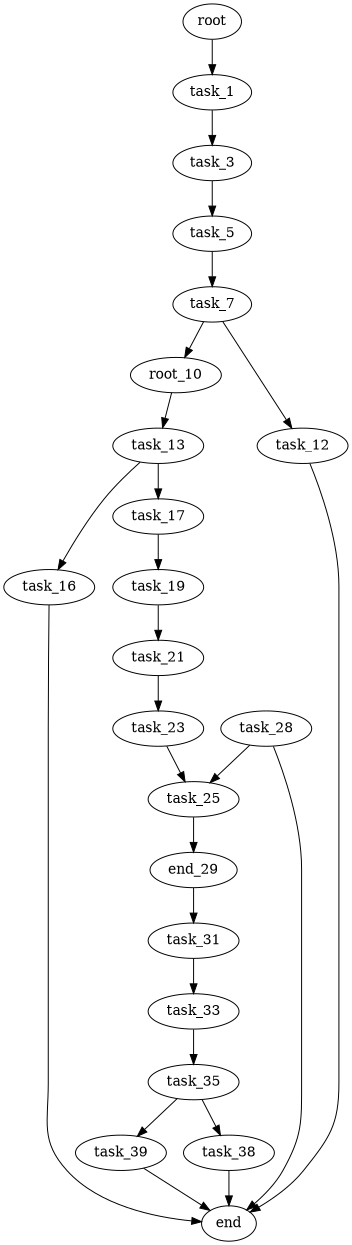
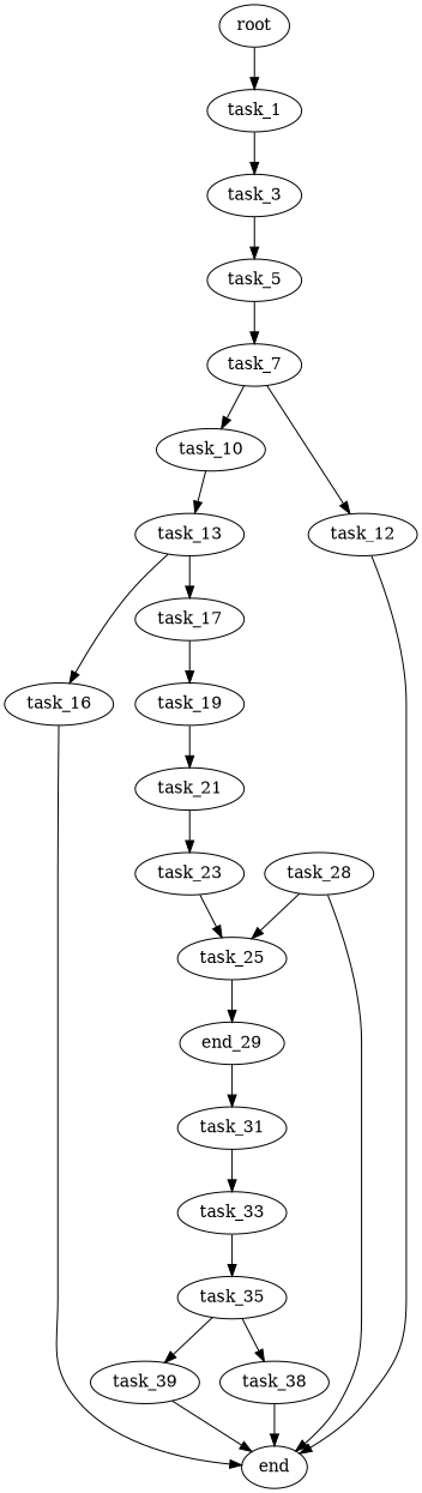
  digraph {
    root
    task_1
    task_3
    task_5
    task_7
-   task_10 [label=root_10]
+   task_10
    task_12
    task_13
    end
    task_16
    task_17
    task_19
    task_21
    task_23
    task_25
    n16 [label=end_29]
    task_28
    task_31
    task_33
    task_35
    task_38
    task_39
    root -> task_1
    task_1 -> task_3
    task_3 -> task_5
    task_5 -> task_7
    task_7 -> task_10
    task_7 -> task_12
    task_10 -> task_13
    task_12 -> end
    task_13 -> task_16
    task_13 -> task_17
    task_16 -> end
    task_17 -> task_19
    task_19 -> task_21
    task_21 -> task_23
    task_23 -> task_25
    task_25 -> n16
    n16 -> task_31
    task_28 -> end
    task_28 -> task_25
    task_31 -> task_33
    task_33 -> task_35
    task_35 -> task_38
    task_35 -> task_39
    task_38 -> end
    task_39 -> end
  }
